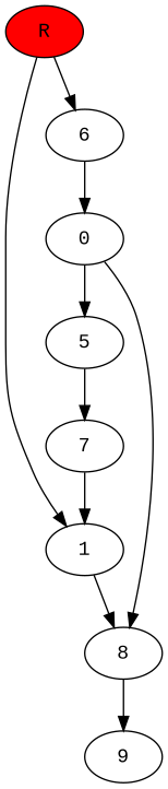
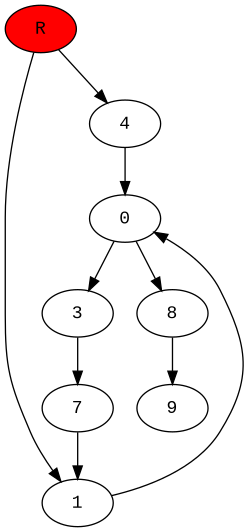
  digraph {
    fontname="Liberation Mono"
    node [fontname="Liberation Mono"]
    edge [fontname="Liberation Mono"]
    n1 [label=0]
    1
-   5
+   5 [label=3]
    8
-   6
+   6 [label=4]
    7
    9
    R [fillcolor="#ff0000" style=filled]
    n1 -> 5
    n1 -> 8
-   1 -> 8
+   1 -> n1
    5 -> 7
    8 -> 9
    6 -> n1
    7 -> 1
    R -> 1
    R -> 6
  }
